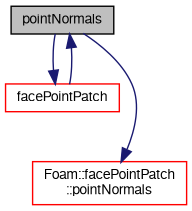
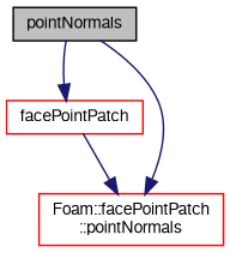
  digraph {
    rankdir=TB
    node [color=red fontname=FreeSans fontsize=10 shape=record]
    edge [color=midnightblue fontname=FreeSans fontsize=10 labelfontname=FreeSans labelfontsize=10 style=solid]
    n1 [color=black fillcolor=grey75 fontcolor=black height=0.2 label=pointNormals style=filled width=0.4]
    n2 [height=0.2 label=facePointPatch width=0.4]
    n3 [height=0.2 label="Foam::facePointPatch\l::pointNormals" width=0.4]
    n1 -> n2
    n1 -> n3
-   n2 -> n1
+   n2 -> n3
  }
